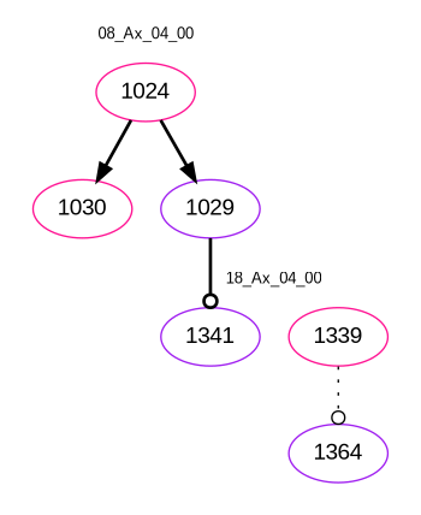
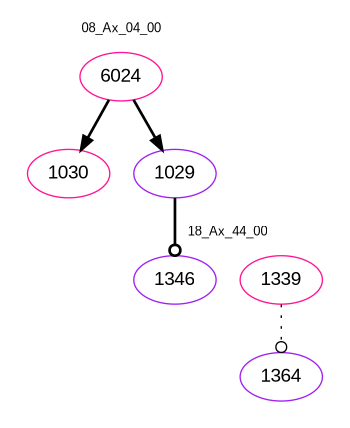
  digraph {
    fontname="Liberation Sans"
    node [color=deeppink fontname="Liberation Sans"]
    edge [arrowhead=normal color=black fontname="Liberation Sans" style=bold]
-   n1 [label=1024]
+   n1 [label=6024]
    n2 [label=1030]
    n3 [color=purple label=1029]
    n4 [label=1339]
    n5 [color=purple label=1364]
-   n6 [color=purple label=1341]
+   n6 [color=purple label=1346]
    subgraph cluster_1 {
      color=white
      fontsize=10
      label="08_Ax_04_00"
      n1
      n2
      n3
    }
    subgraph cluster_2 {
      color=white
      fontsize=10
-     label="18_Ax_04_00"
+     label="18_Ax_44_00"
      n4
      n5
      n6
    }
    n1 -> n2
    n1 -> n3
    n3 -> n6 [arrowhead=odot]
    n4 -> n5 [arrowhead=odot style=dotted]
  }
